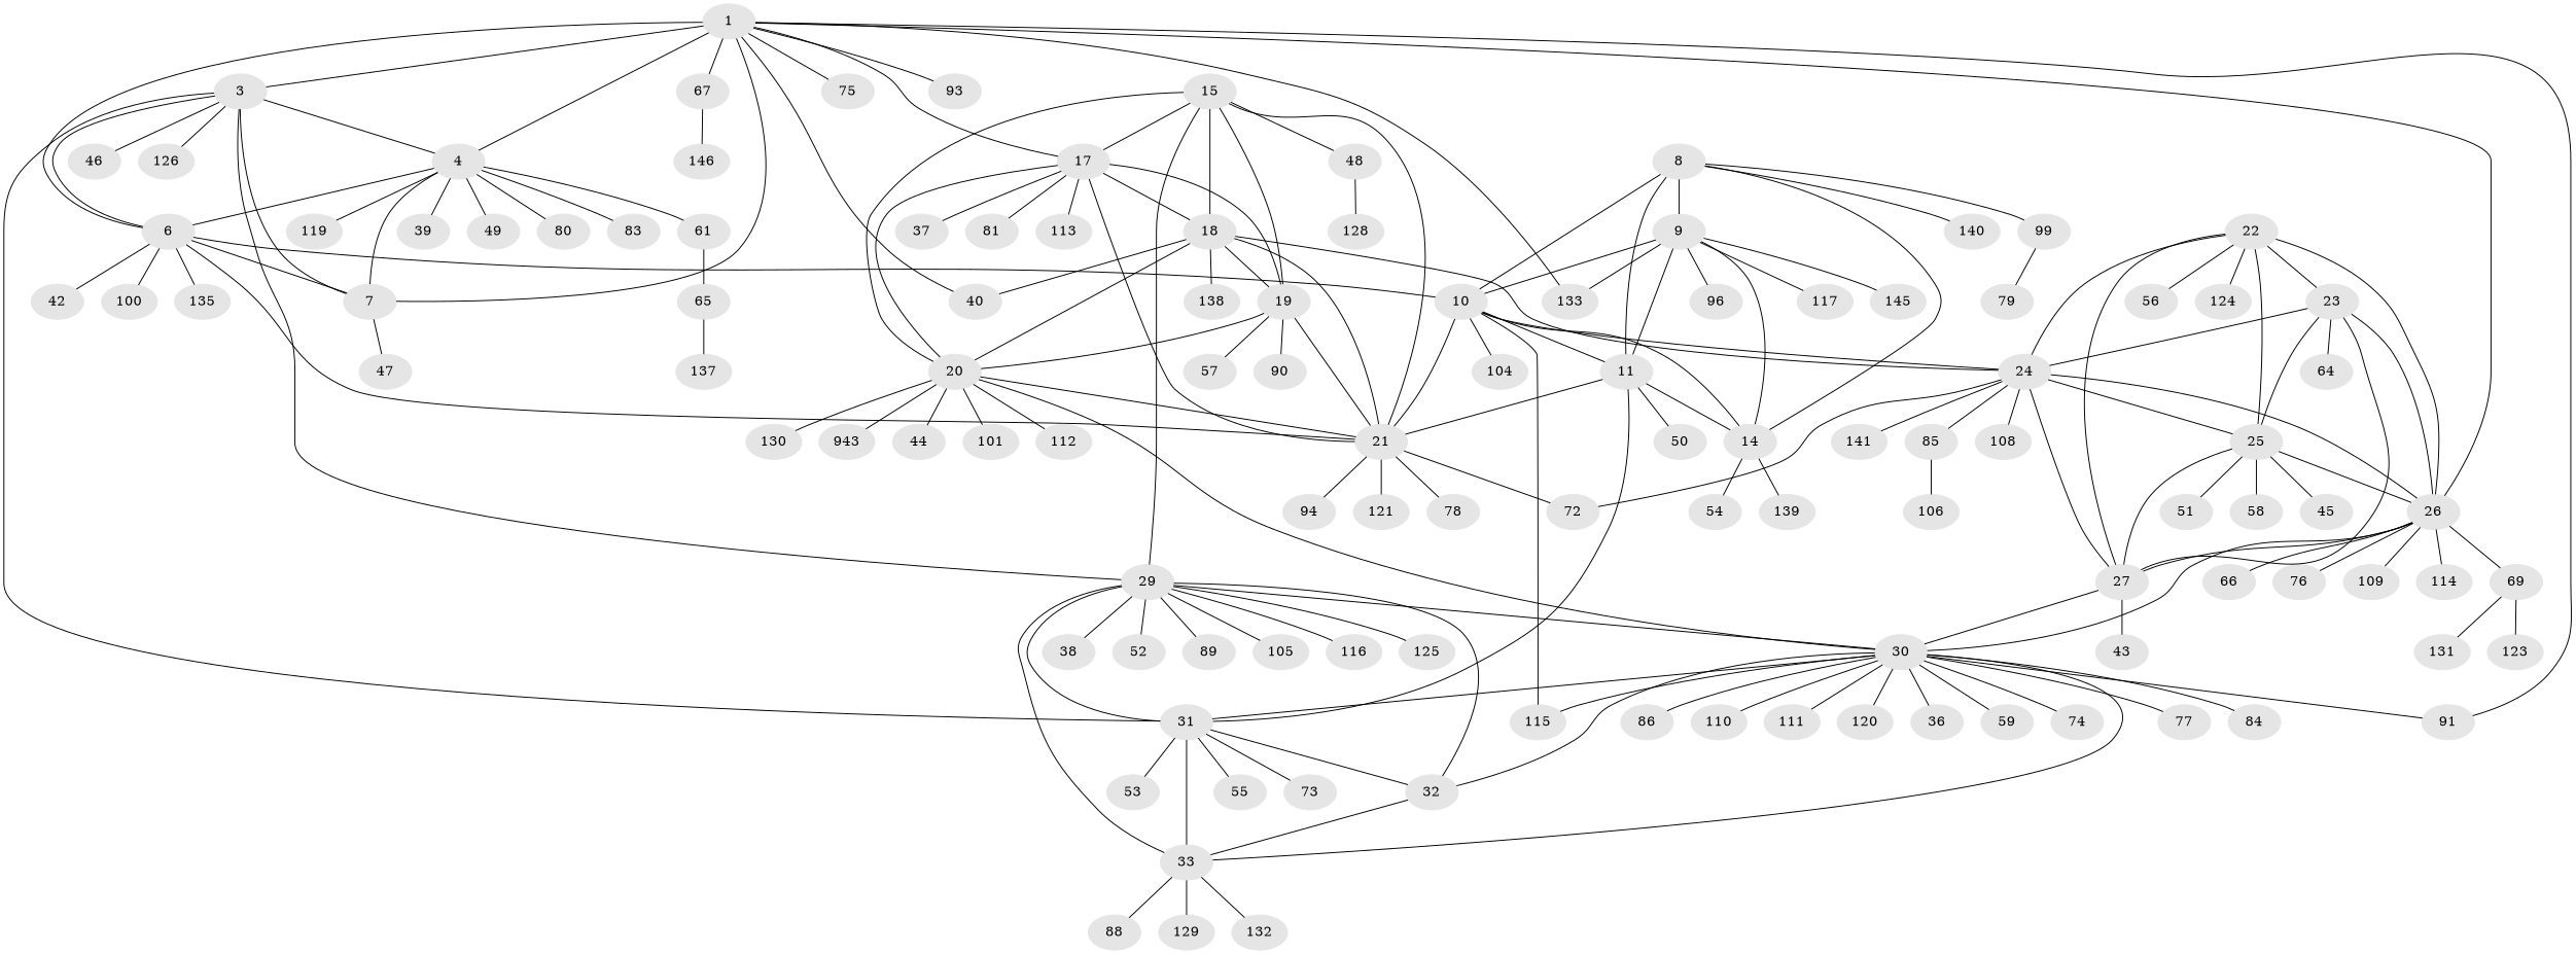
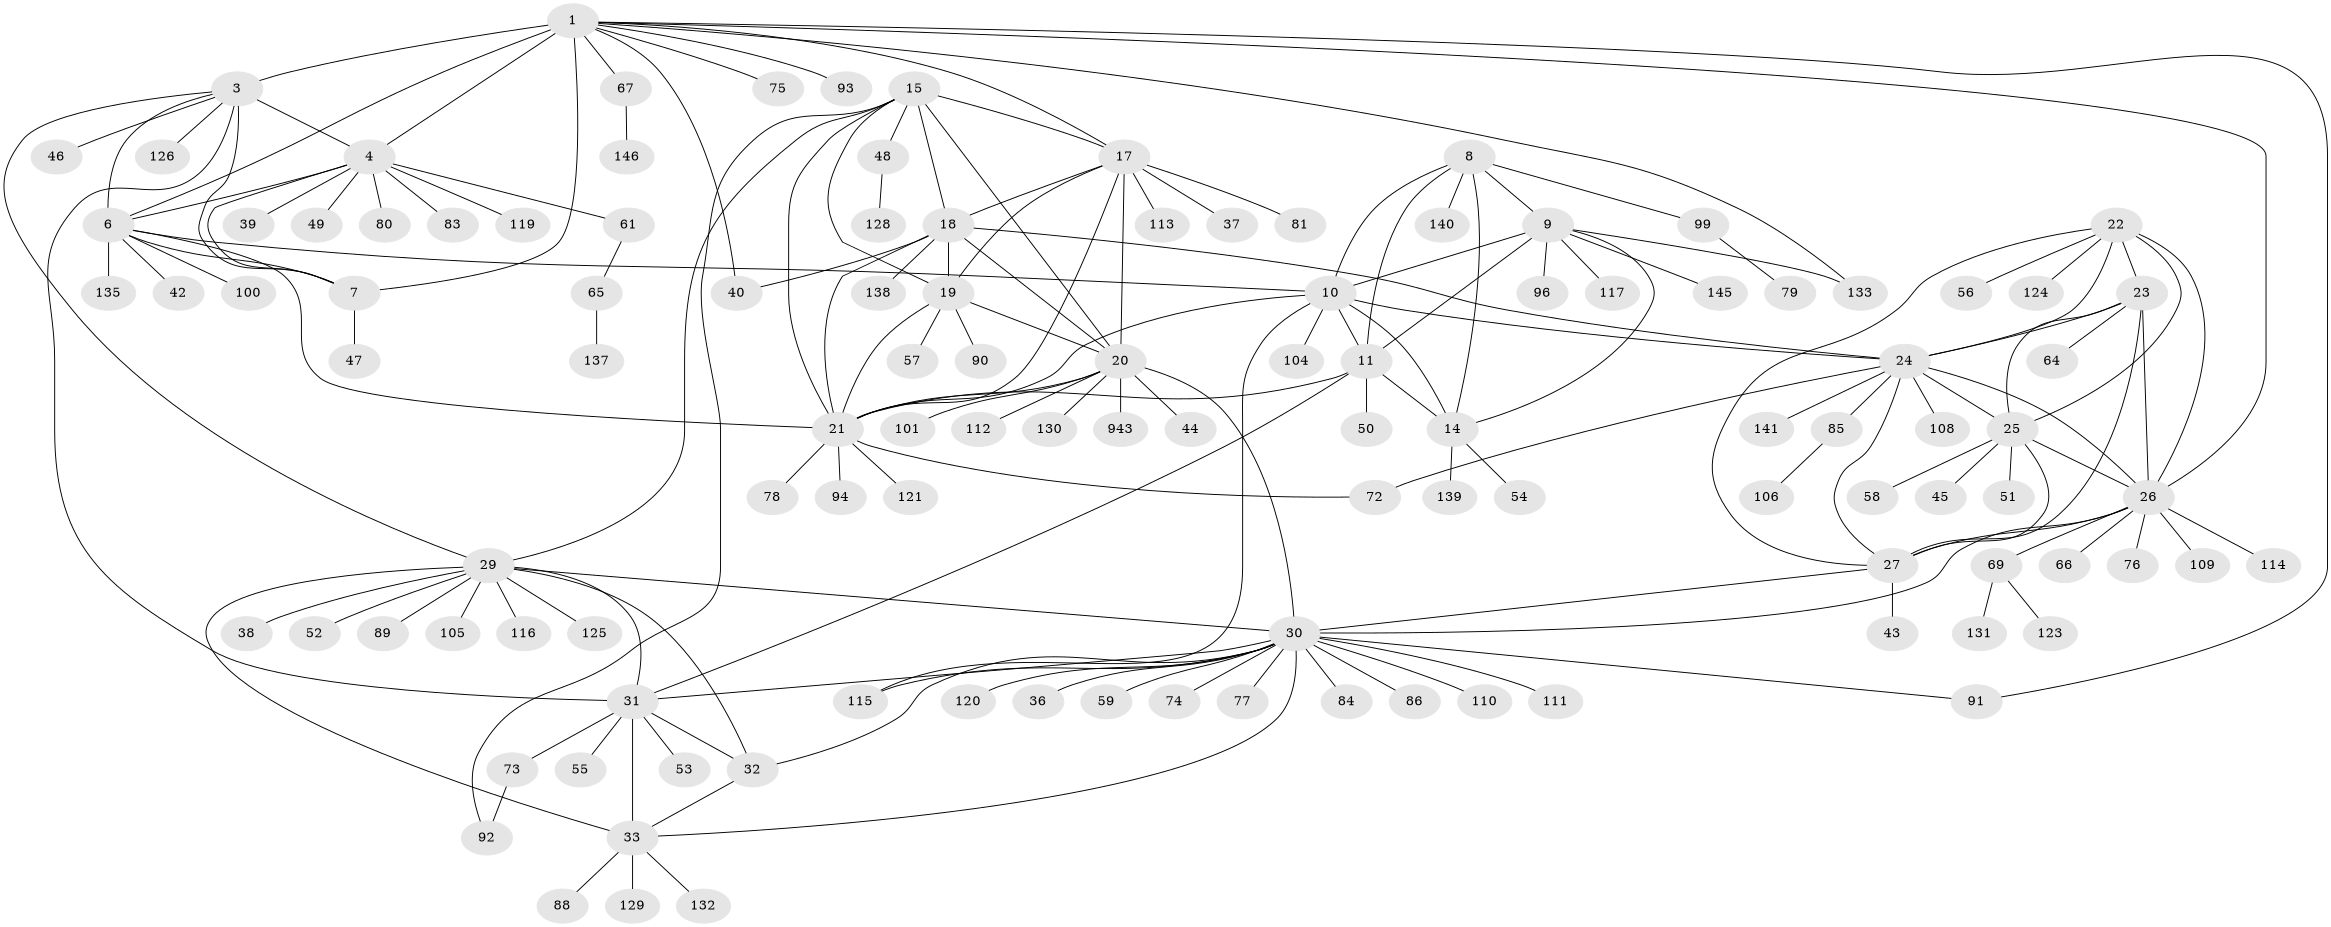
  graph {
    node [color=gray90 style=filled]
    1 [super="+2"]
    3 [super="+68"]
    4 [super="+5"]
    6 [super="+41"]
    7
    17 [super="+142"]
    26 [super="+28"]
    40
    67
    75 [super="+127"]
    91
    93
    133
    29 [super="+34"]
    31 [super="+95"]
    46
    126
    39
    49
    61
    80
    83
    119
    10 [super="+13"]
    21 [super="+63"]
    42
    100
    135
    47
    18
    19 [super="+136"]
    20 [super="+134"]
    37
    81
    113
    30 [super="+87"]
    27 [super="+102"]
    66
    69
    76
    109
    114
    146
    32 [super="+62"]
    33 [super="+35"]
    38
    52
    89
    105
    116
    125
    53
    55
    73
    65 [super="+103"]
    11 [super="+70"]
    14 [super="+98"]
    24 [super="+118"]
    104
    115 [super="+122"]
    72
    78
    94
    121
    8 [super="+60"]
    9 [super="+12"]
    99
    140
    96
    117
    145
    50
    54
    139
    79
    25
    85
    108
    141
    15 [super="+16"]
    48
+   92
    138
    57
    90
    44
    101
    112
    130
    n90 [label=943]
    128
    36 [super="+71"]
    59
    74
    77 [super="+107"]
    84
    86 [super="+144"]
    110
    111
    120
    22 [super="+97"]
    23 [super="+82"]
    56
    124
    64
    45
    51
    58
    43
    106
    123
    131
    88
    129
    132
    137
    1 -- 3 [weight=2]
    1 -- 4 [weight=4]
    1 -- 6 [weight=2]
    1 -- 7 [weight=2]
    1 -- 17
    1 -- 26
    1 -- 40
    1 -- 67
    1 -- 75
    1 -- 91
    1 -- 93
    1 -- 133
    3 -- 4 [weight=2]
    3 -- 6
    3 -- 7
    3 -- 29
    3 -- 31
    3 -- 46
    3 -- 126
    4 -- 6 [weight=2]
    4 -- 7 [weight=2]
    4 -- 39
    4 -- 49
    4 -- 61
    4 -- 80
    4 -- 83
    4 -- 119
    6 -- 7
    6 -- 10
    6 -- 21
    6 -- 42
    6 -- 100
    6 -- 135
    7 -- 47
    17 -- 21
    17 -- 18
    17 -- 19
    17 -- 20
    17 -- 37
    17 -- 81
    17 -- 113
    26 -- 30
    26 -- 27 [weight=2]
    26 -- 66
    26 -- 69
    26 -- 76
    26 -- 109
    26 -- 114
    67 -- 146
    29 -- 31 [weight=2]
    29 -- 30 [weight=2]
    29 -- 32 [weight=2]
    29 -- 33 [weight=4]
    29 -- 38
    29 -- 52
    29 -- 89
    29 -- 105
    29 -- 116
    29 -- 125
    31 -- 32
    31 -- 33 [weight=2]
    31 -- 53
    31 -- 55
    31 -- 73
    61 -- 65
    10 -- 21
    10 -- 11 [weight=2]
    10 -- 14 [weight=2]
    10 -- 24
    10 -- 104
    10 -- 115
    21 -- 72
    21 -- 78
    21 -- 94
    21 -- 121
    18 -- 40
    18 -- 21
    18 -- 19
    18 -- 20
    18 -- 24
    18 -- 138
    19 -- 21
    19 -- 20
    19 -- 57
    19 -- 90
    20 -- 21
    20 -- 30
    20 -- 44
    20 -- 101
    20 -- 112
    20 -- 130
    20 -- n90
    30 -- 91
    30 -- 31
    30 -- 32
    30 -- 33 [weight=2]
    30 -- 115
    30 -- 36
    30 -- 59
    30 -- 74
    30 -- 77
    30 -- 84
    30 -- 86
    30 -- 110
    30 -- 111
    30 -- 120
    27 -- 30
    27 -- 43
    69 -- 123
    69 -- 131
    32 -- 33 [weight=2]
    33 -- 88
    33 -- 129
    33 -- 132
+   73 -- 92
    65 -- 137
    11 -- 31
    11 -- 21
    11 -- 14
    11 -- 50
    14 -- 54
    14 -- 139
    24 -- 26 [weight=2]
    24 -- 27
    24 -- 72
    24 -- 25
    24 -- 85
    24 -- 108
    24 -- 141
    8 -- 10 [weight=2]
    8 -- 11
    8 -- 14
    8 -- 9 [weight=2]
    8 -- 99
    8 -- 140
    9 -- 133
    9 -- 10 [weight=4]
    9 -- 11 [weight=2]
    9 -- 14 [weight=2]
    9 -- 96
    9 -- 117
    9 -- 145
    99 -- 79
    25 -- 26 [weight=2]
    25 -- 27
    25 -- 45
    25 -- 51
    25 -- 58
    85 -- 106
    15 -- 17 [weight=2]
    15 -- 29
    15 -- 21 [weight=2]
    15 -- 18 [weight=2]
    15 -- 19 [weight=2]
    15 -- 20 [weight=2]
    15 -- 48
+   15 -- 92
    48 -- 128
    22 -- 26 [weight=2]
    22 -- 27
    22 -- 24
    22 -- 25
    22 -- 23
    22 -- 56
    22 -- 124
    23 -- 26 [weight=2]
    23 -- 27
    23 -- 24
    23 -- 25
    23 -- 64
  }
